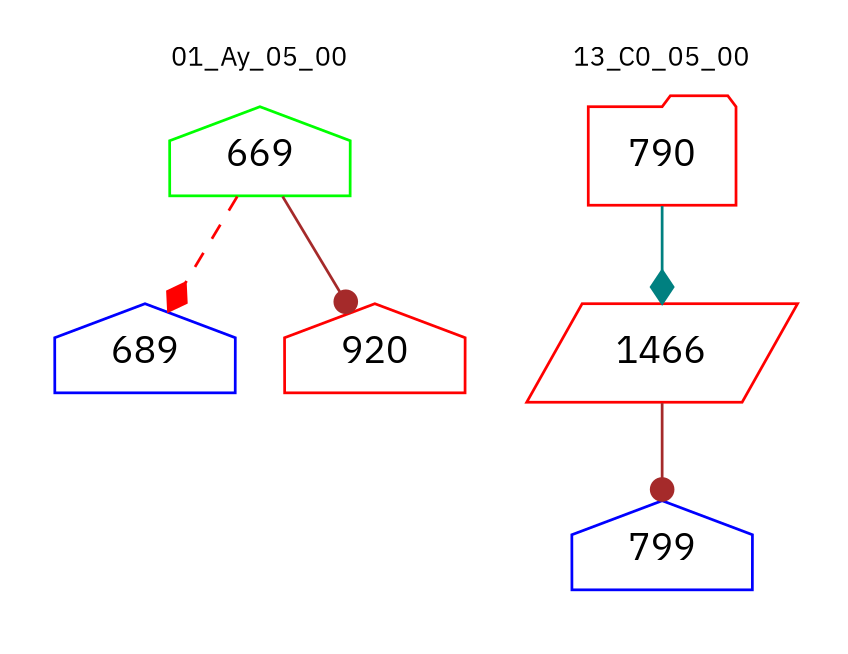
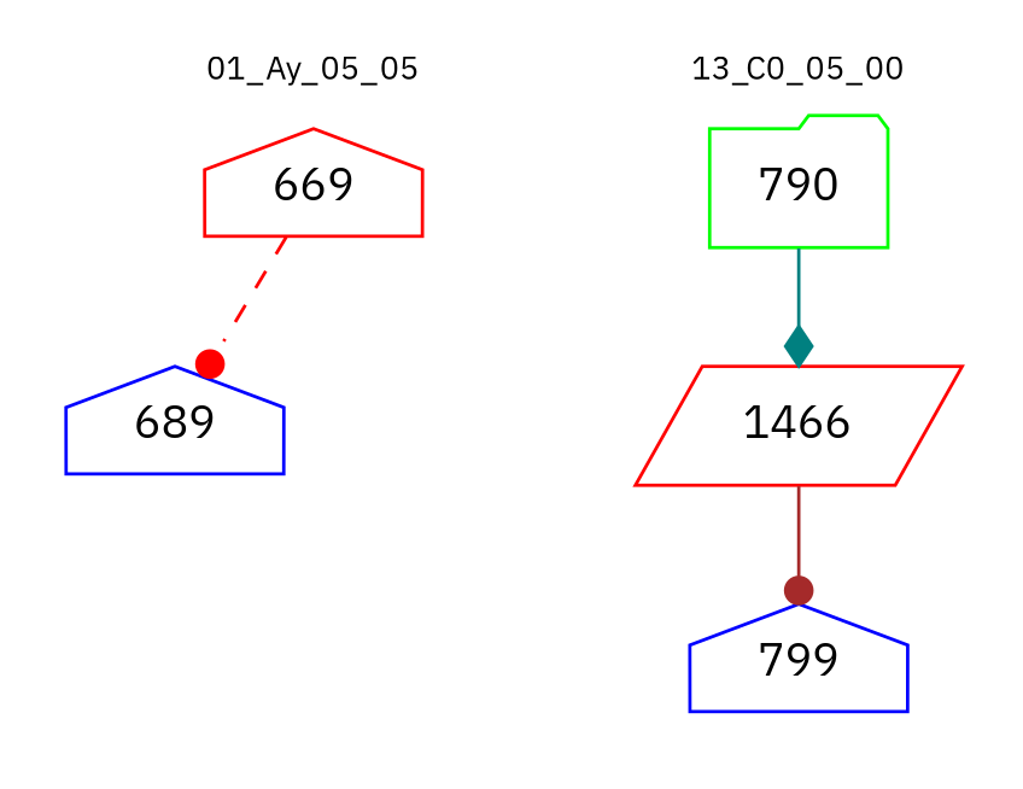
  digraph {
    fontname="IBM Plex Sans"
    node [color=green fontname="IBM Plex Sans" shape=house]
    edge [arrowhead=diamond color=brown fontname="IBM Plex Sans" style=solid]
-   n1 [label=669]
+   n1 [color=red label=669]
    n2 [color=blue label=689]
-   n3 [color=red label=920]
-   n4 [color=red label=790 shape=folder]
+   n4 [label=790 shape=folder]
    n5 [color=red label=1466 shape=parallelogram]
    n6 [color=blue label=799]
    subgraph cluster_1 {
      color=white
      fontsize=10
-     label="01_Ay_05_00"
+     label="01_Ay_05_05"
      n1
      n2
-     n3
    }
    subgraph cluster_2 {
      color=white
      fontsize=10
      label="13_C0_05_00"
      n4
      n5
      n6
    }
-   n1 -> n2 [color=red style=dashed]
-   n1 -> n3 [arrowhead=dot]
+   n1 -> n2 [arrowhead=dot color=red style=dashed]
    n4 -> n5 [color=teal]
    n5 -> n6 [arrowhead=dot]
  }
